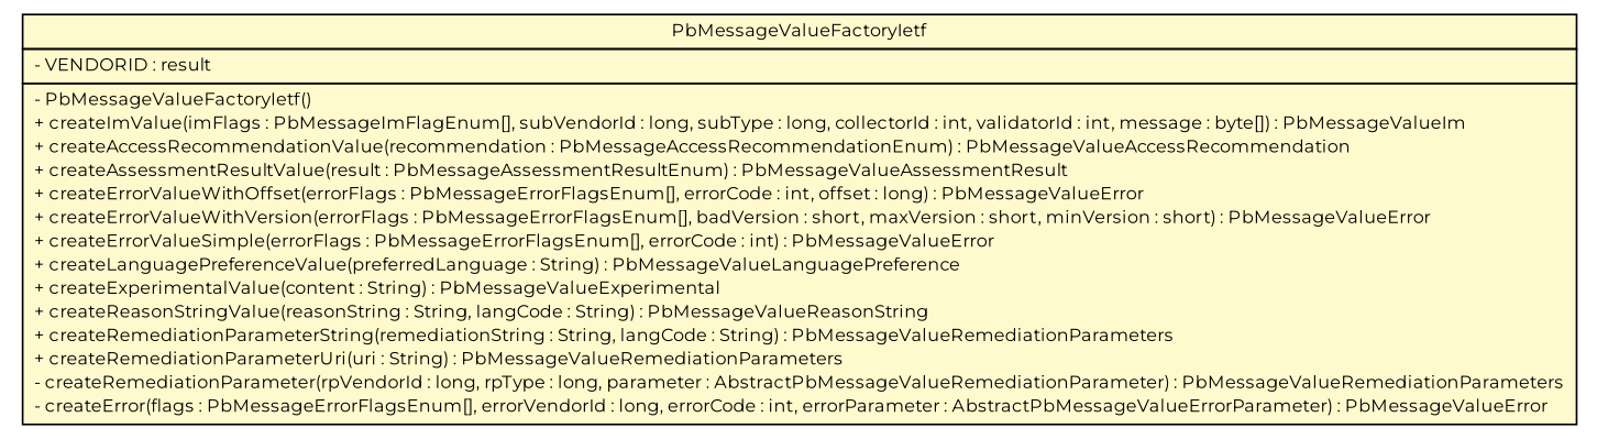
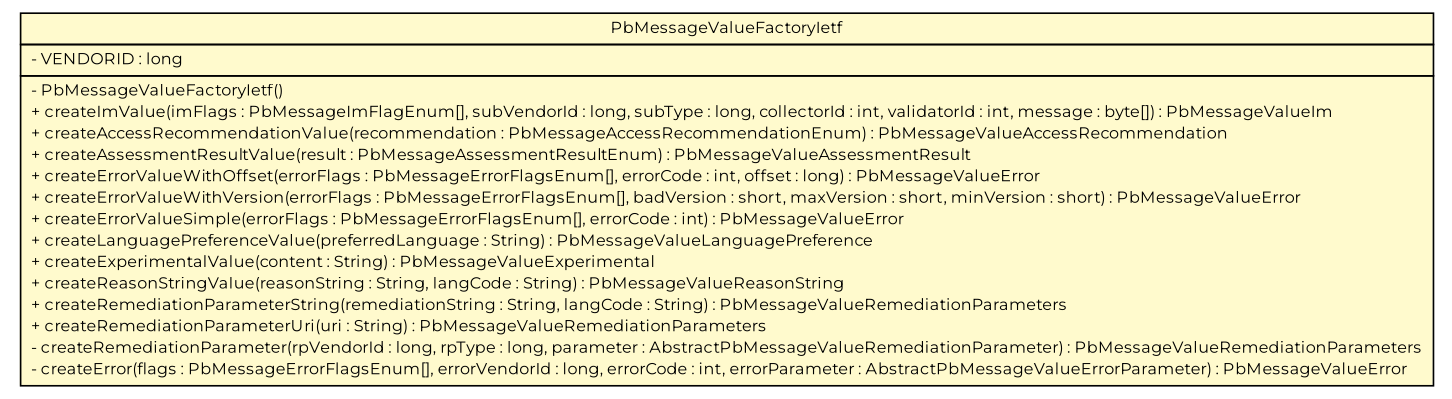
  digraph {
    nodesep=0.25
    ranksep=0.5
    fontname=Montserrat
-   n1 [fontcolor=black fontname=Montserrat fontsize=10.0 label=<<table title="org.ietf.nea.pb.message.PbMessageValueFactoryIetf" border="0" cellborder="1" cellspacing="0" cellpadding="2" port="p" bgcolor="lemonChiffon" href="./PbMessageValueFactoryIetf.html"> 		<tr><td><table border="0" cellspacing="0" cellpadding="1"> <tr><td align="center" balign="center"> PbMessageValueFactoryIetf </td></tr> 		</table></td></tr> 		<tr><td><table border="0" cellspacing="0" cellpadding="1"> <tr><td align="left" balign="left"> - VENDORID : result </td></tr> 		</table></td></tr> 		<tr><td><table border="0" cellspacing="0" cellpadding="1"> <tr><td align="left" balign="left"> - PbMessageValueFactoryIetf() </td></tr> <tr><td align="left" balign="left"> + createImValue(imFlags : PbMessageImFlagEnum[], subVendorId : long, subType : long, collectorId : int, validatorId : int, message : byte[]) : PbMessageValueIm </td></tr> <tr><td align="left" balign="left"> + createAccessRecommendationValue(recommendation : PbMessageAccessRecommendationEnum) : PbMessageValueAccessRecommendation </td></tr> <tr><td align="left" balign="left"> + createAssessmentResultValue(result : PbMessageAssessmentResultEnum) : PbMessageValueAssessmentResult </td></tr> <tr><td align="left" balign="left"> + createErrorValueWithOffset(errorFlags : PbMessageErrorFlagsEnum[], errorCode : int, offset : long) : PbMessageValueError </td></tr> <tr><td align="left" balign="left"> + createErrorValueWithVersion(errorFlags : PbMessageErrorFlagsEnum[], badVersion : short, maxVersion : short, minVersion : short) : PbMessageValueError </td></tr> <tr><td align="left" balign="left"> + createErrorValueSimple(errorFlags : PbMessageErrorFlagsEnum[], errorCode : int) : PbMessageValueError </td></tr> <tr><td align="left" balign="left"> + createLanguagePreferenceValue(preferredLanguage : String) : PbMessageValueLanguagePreference </td></tr> <tr><td align="left" balign="left"> + createExperimentalValue(content : String) : PbMessageValueExperimental </td></tr> <tr><td align="left" balign="left"> + createReasonStringValue(reasonString : String, langCode : String) : PbMessageValueReasonString </td></tr> <tr><td align="left" balign="left"> + createRemediationParameterString(remediationString : String, langCode : String) : PbMessageValueRemediationParameters </td></tr> <tr><td align="left" balign="left"> + createRemediationParameterUri(uri : String) : PbMessageValueRemediationParameters </td></tr> <tr><td align="left" balign="left"> - createRemediationParameter(rpVendorId : long, rpType : long, parameter : AbstractPbMessageValueRemediationParameter) : PbMessageValueRemediationParameters </td></tr> <tr><td align="left" balign="left"> - createError(flags : PbMessageErrorFlagsEnum[], errorVendorId : long, errorCode : int, errorParameter : AbstractPbMessageValueErrorParameter) : PbMessageValueError </td></tr> 		</table></td></tr> 		</table>> shape=plaintext]
+   n1 [fontcolor=black fontname=Montserrat fontsize=10.0 label=<<table title="org.ietf.nea.pb.message.PbMessageValueFactoryIetf" border="0" cellborder="1" cellspacing="0" cellpadding="2" port="p" bgcolor="lemonChiffon" href="./PbMessageValueFactoryIetf.html"> 		<tr><td><table border="0" cellspacing="0" cellpadding="1"> <tr><td align="center" balign="center"> PbMessageValueFactoryIetf </td></tr> 		</table></td></tr> 		<tr><td><table border="0" cellspacing="0" cellpadding="1"> <tr><td align="left" balign="left"> - VENDORID : long </td></tr> 		</table></td></tr> 		<tr><td><table border="0" cellspacing="0" cellpadding="1"> <tr><td align="left" balign="left"> - PbMessageValueFactoryIetf() </td></tr> <tr><td align="left" balign="left"> + createImValue(imFlags : PbMessageImFlagEnum[], subVendorId : long, subType : long, collectorId : int, validatorId : int, message : byte[]) : PbMessageValueIm </td></tr> <tr><td align="left" balign="left"> + createAccessRecommendationValue(recommendation : PbMessageAccessRecommendationEnum) : PbMessageValueAccessRecommendation </td></tr> <tr><td align="left" balign="left"> + createAssessmentResultValue(result : PbMessageAssessmentResultEnum) : PbMessageValueAssessmentResult </td></tr> <tr><td align="left" balign="left"> + createErrorValueWithOffset(errorFlags : PbMessageErrorFlagsEnum[], errorCode : int, offset : long) : PbMessageValueError </td></tr> <tr><td align="left" balign="left"> + createErrorValueWithVersion(errorFlags : PbMessageErrorFlagsEnum[], badVersion : short, maxVersion : short, minVersion : short) : PbMessageValueError </td></tr> <tr><td align="left" balign="left"> + createErrorValueSimple(errorFlags : PbMessageErrorFlagsEnum[], errorCode : int) : PbMessageValueError </td></tr> <tr><td align="left" balign="left"> + createLanguagePreferenceValue(preferredLanguage : String) : PbMessageValueLanguagePreference </td></tr> <tr><td align="left" balign="left"> + createExperimentalValue(content : String) : PbMessageValueExperimental </td></tr> <tr><td align="left" balign="left"> + createReasonStringValue(reasonString : String, langCode : String) : PbMessageValueReasonString </td></tr> <tr><td align="left" balign="left"> + createRemediationParameterString(remediationString : String, langCode : String) : PbMessageValueRemediationParameters </td></tr> <tr><td align="left" balign="left"> + createRemediationParameterUri(uri : String) : PbMessageValueRemediationParameters </td></tr> <tr><td align="left" balign="left"> - createRemediationParameter(rpVendorId : long, rpType : long, parameter : AbstractPbMessageValueRemediationParameter) : PbMessageValueRemediationParameters </td></tr> <tr><td align="left" balign="left"> - createError(flags : PbMessageErrorFlagsEnum[], errorVendorId : long, errorCode : int, errorParameter : AbstractPbMessageValueErrorParameter) : PbMessageValueError </td></tr> 		</table></td></tr> 		</table>> shape=plaintext]
  }
